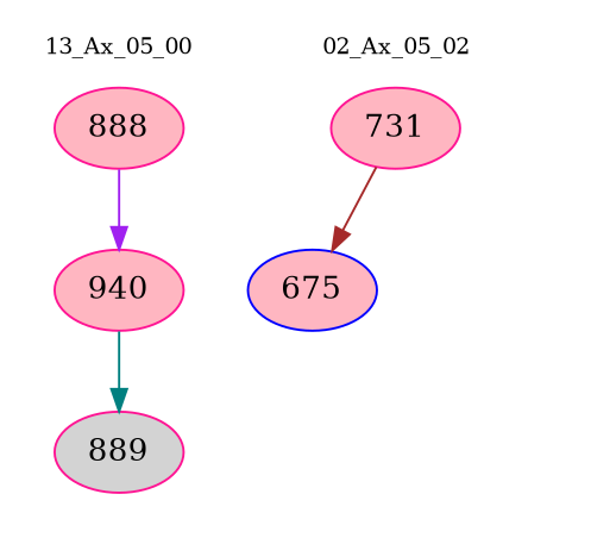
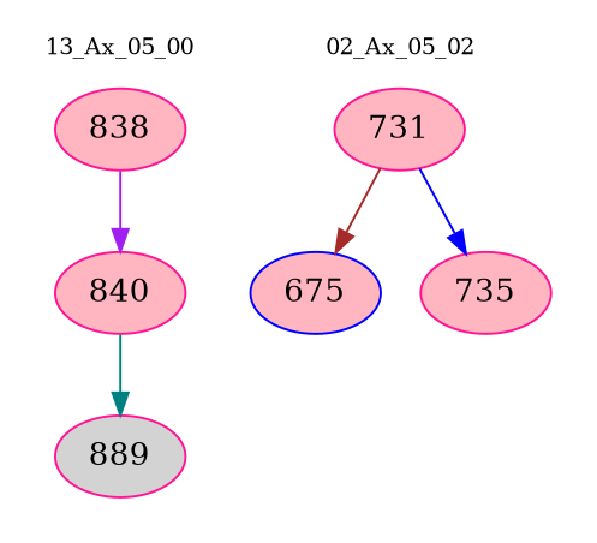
  digraph {
    node [color=deeppink fillcolor=lightpink style=filled]
-   n1 [label=888]
-   n2 [label=940]
+   n1 [label=838]
+   n2 [label=840]
    n3 [fillcolor=lightgrey label=889]
    n4 [label=731]
    n5 [color=blue label=675]
+   n6 [label=735]
    subgraph cluster_1 {
      color=white
      fontsize=10
      label="13_Ax_05_00"
      n1
      n2
      n3
    }
    subgraph cluster_2 {
      color=white
      fontsize=10
      label="02_Ax_05_02"
      n4
      n5
+     n6
    }
    n1 -> n2 [color=purple]
    n2 -> n3 [color=teal]
    n4 -> n5 [color=brown]
+   n4 -> n6 [color=blue]
  }
